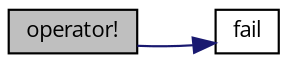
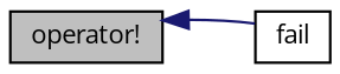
  digraph {
    rankdir=LR
    fontname="Open Sans"
    node [color=black fontname="Open Sans" fontsize=10 shape=record]
    n1 [fillcolor=grey75 fontcolor=black height=0.2 label="operator!" style=filled width=0.4]
    n2 [height=0.2 label=fail width=0.4]
-   n1 -> n2 [color=midnightblue fontname="Open Sans" fontsize=10 labelfontname=FreeSans labelfontsize=10 style=solid]
+   n2 -> n1 [color=midnightblue fontname="Open Sans" fontsize=10 labelfontname=FreeSans labelfontsize=10 style=solid]
  }
